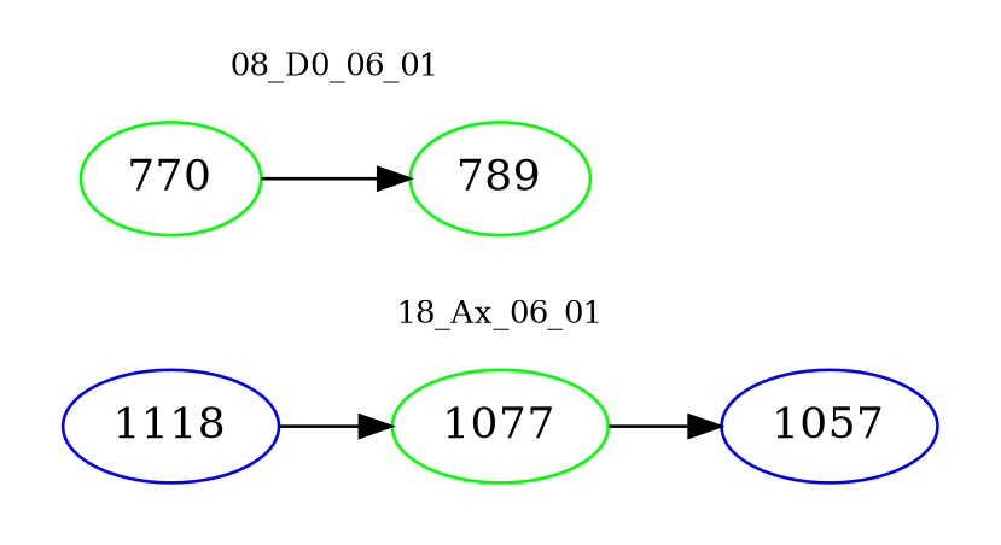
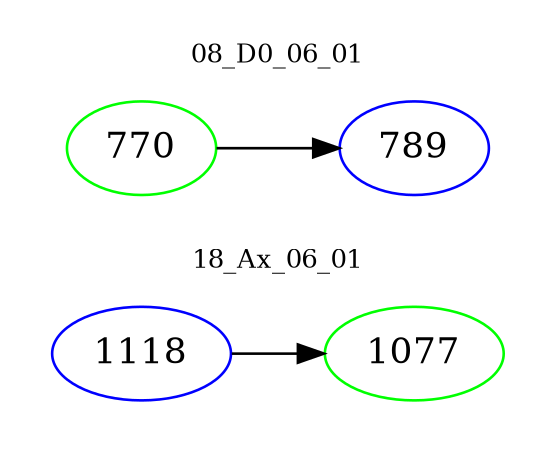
  digraph {
    rankdir=LR
    node [color=blue]
    edge [color=black]
    n1 [color=green label=1077]
-   n2 [label=1057]
    n3 [label=1118]
    n4 [color=green label=770]
-   n5 [color=green label=789]
+   n5 [label=789]
    subgraph cluster_1 {
      color=white
      fontsize=10
      label="18_Ax_06_01"
      n1
-     n2
      n3
    }
    subgraph cluster_2 {
      color=white
      fontsize=10
      label="08_D0_06_01"
      n4
      n5
    }
-   n1 -> n2
    n3 -> n1
    n4 -> n5
  }
